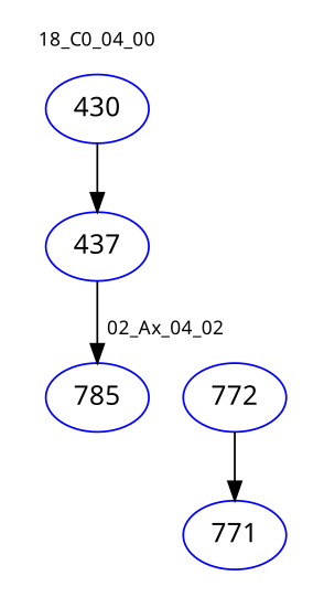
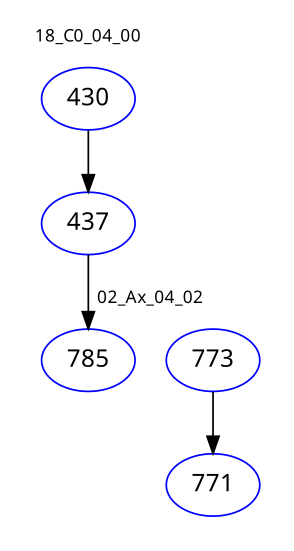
  digraph {
    fontname="Noto Sans"
    node [color=blue fontname="Noto Sans"]
    edge [color=black fontname="Noto Sans"]
-   n1 [label=772]
+   n1 [label=773]
    n2 [label=771]
    n3 [label=785]
    n4 [label=430]
    n5 [label=437]
    subgraph cluster_1 {
      color=white
      fontsize=10
      label="02_Ax_04_02"
      n1
      n2
      n3
    }
    subgraph cluster_2 {
      color=white
      fontsize=10
      label="18_C0_04_00"
      n4
      n5
    }
    n1 -> n2
    n4 -> n5
    n5 -> n3
  }
